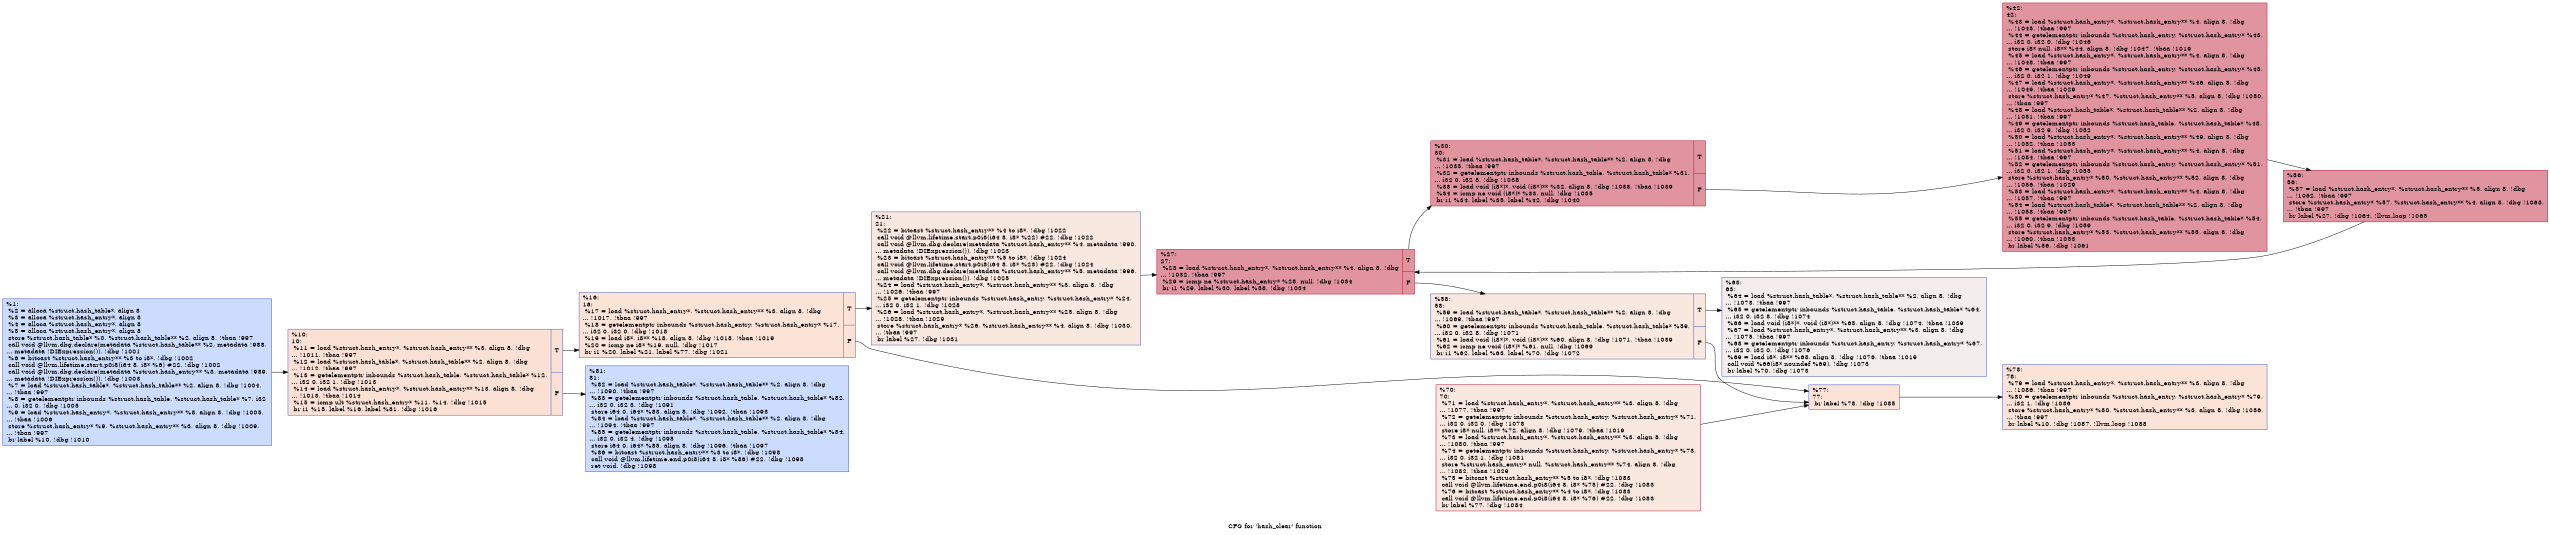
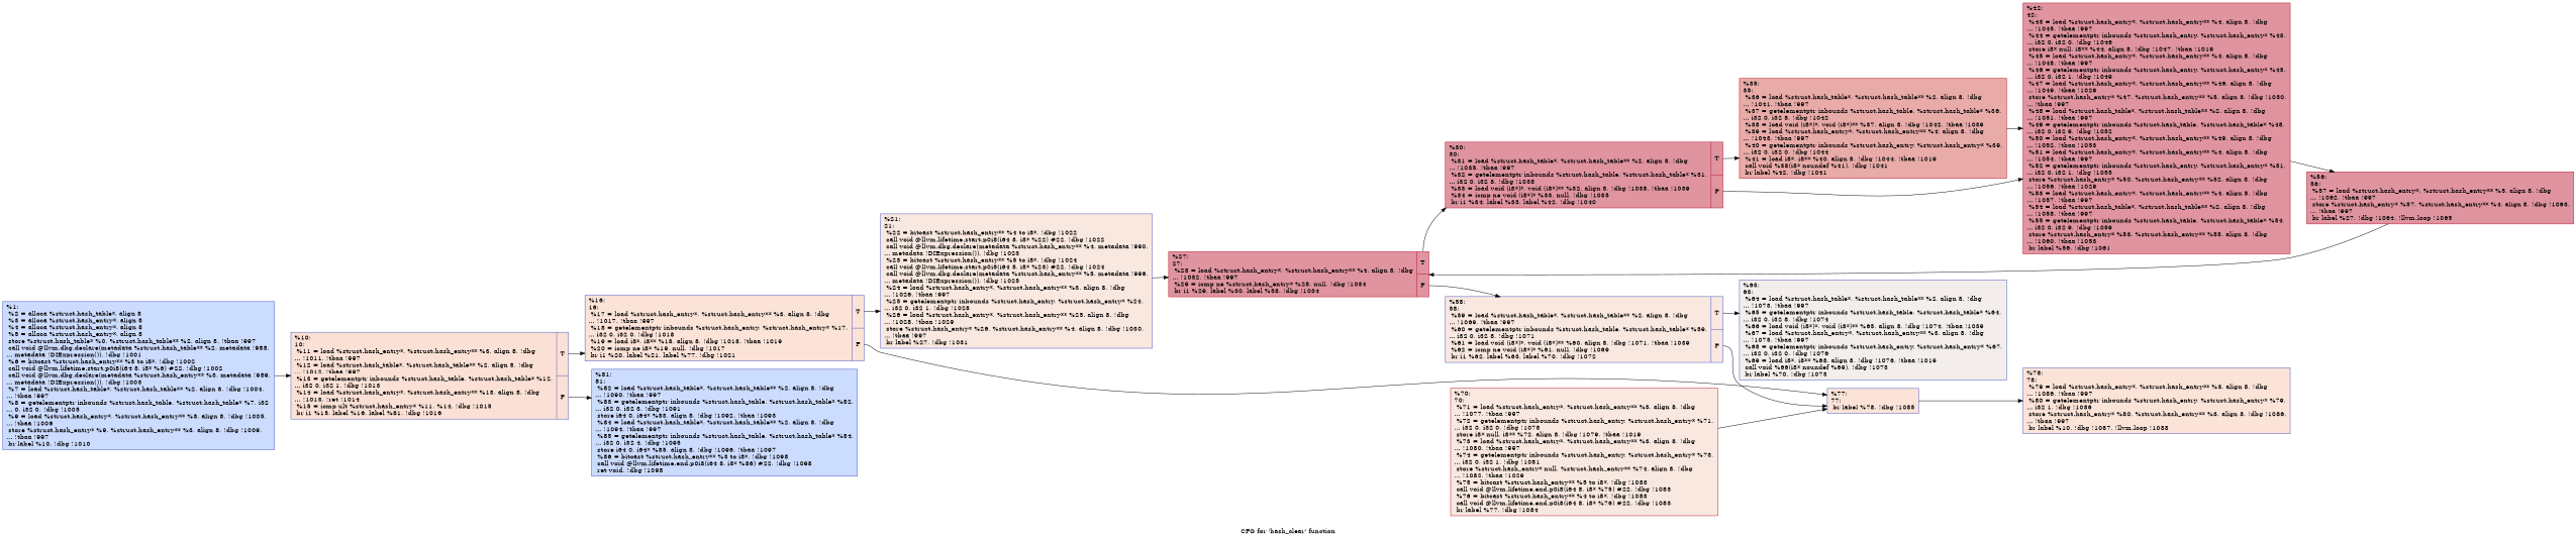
  digraph {
    label="CFG for 'hash_clear' function"
    rankdir=LR
    node [color="#3d50c3ff" fillcolor="#b70d2870" shape=record style=filled]
    n1 [fillcolor="#8caffe70" label="{%1:\l  %2 = alloca %struct.hash_table*, align 8\l  %3 = alloca %struct.hash_entry*, align 8\l  %4 = alloca %struct.hash_entry*, align 8\l  %5 = alloca %struct.hash_entry*, align 8\l  store %struct.hash_table* %0, %struct.hash_table** %2, align 8, !tbaa !997\l  call void @llvm.dbg.declare(metadata %struct.hash_table** %2, metadata !988,\l... metadata !DIExpression()), !dbg !1001\l  %6 = bitcast %struct.hash_entry** %3 to i8*, !dbg !1002\l  call void @llvm.lifetime.start.p0i8(i64 8, i8* %6) #22, !dbg !1002\l  call void @llvm.dbg.declare(metadata %struct.hash_entry** %3, metadata !989,\l... metadata !DIExpression()), !dbg !1003\l  %7 = load %struct.hash_table*, %struct.hash_table** %2, align 8, !dbg !1004,\l... !tbaa !997\l  %8 = getelementptr inbounds %struct.hash_table, %struct.hash_table* %7, i32\l... 0, i32 0, !dbg !1005\l  %9 = load %struct.hash_entry*, %struct.hash_entry** %8, align 8, !dbg !1005,\l... !tbaa !1006\l  store %struct.hash_entry* %9, %struct.hash_entry** %3, align 8, !dbg !1009,\l... !tbaa !997\l  br label %10, !dbg !1010\l}"]
-   n2 [fillcolor="#f7bca170" label="{%10:\l10:                                               \l  %11 = load %struct.hash_entry*, %struct.hash_entry** %3, align 8, !dbg\l... !1011, !tbaa !997\l  %12 = load %struct.hash_table*, %struct.hash_table** %2, align 8, !dbg\l... !1012, !tbaa !997\l  %13 = getelementptr inbounds %struct.hash_table, %struct.hash_table* %12,\l... i32 0, i32 1, !dbg !1013\l  %14 = load %struct.hash_entry*, %struct.hash_entry** %13, align 8, !dbg\l... !1013, !tbaa !1014\l  %15 = icmp ult %struct.hash_entry* %11, %14, !dbg !1015\l  br i1 %15, label %16, label %81, !dbg !1016\l|{<s0>T|<s1>F}}"]
+   n2 [fillcolor="#f7bca170" label="{%10:\l10:                                               \l  %11 = load %struct.hash_entry*, %struct.hash_entry** %3, align 8, !dbg\l... !1011, !tbaa !997\l  %12 = load %struct.hash_table*, %struct.hash_table** %2, align 8, !dbg\l... !1012, !tbaa !997\l  %13 = getelementptr inbounds %struct.hash_table, %struct.hash_table* %12,\l... i32 0, i32 1, !dbg !1013\l  %14 = load %struct.hash_entry*, %struct.hash_entry** %13, align 8, !dbg\l... !1013, !ret !1014\l  %15 = icmp ult %struct.hash_entry* %11, %14, !dbg !1015\l  br i1 %15, label %16, label %81, !dbg !1016\l|{<s0>T|<s1>F}}"]
    n3 [fillcolor="#f6bfa670" label="{%16:\l16:                                               \l  %17 = load %struct.hash_entry*, %struct.hash_entry** %3, align 8, !dbg\l... !1017, !tbaa !997\l  %18 = getelementptr inbounds %struct.hash_entry, %struct.hash_entry* %17,\l... i32 0, i32 0, !dbg !1018\l  %19 = load i8*, i8** %18, align 8, !dbg !1018, !tbaa !1019\l  %20 = icmp ne i8* %19, null, !dbg !1017\l  br i1 %20, label %21, label %77, !dbg !1021\l|{<s0>T|<s1>F}}"]
    n4 [fillcolor="#8caffe70" label="{%81:\l81:                                               \l  %82 = load %struct.hash_table*, %struct.hash_table** %2, align 8, !dbg\l... !1090, !tbaa !997\l  %83 = getelementptr inbounds %struct.hash_table, %struct.hash_table* %82,\l... i32 0, i32 3, !dbg !1091\l  store i64 0, i64* %83, align 8, !dbg !1092, !tbaa !1093\l  %84 = load %struct.hash_table*, %struct.hash_table** %2, align 8, !dbg\l... !1094, !tbaa !997\l  %85 = getelementptr inbounds %struct.hash_table, %struct.hash_table* %84,\l... i32 0, i32 4, !dbg !1095\l  store i64 0, i64* %85, align 8, !dbg !1096, !tbaa !1097\l  %86 = bitcast %struct.hash_entry** %3 to i8*, !dbg !1098\l  call void @llvm.lifetime.end.p0i8(i64 8, i8* %86) #22, !dbg !1098\l  ret void, !dbg !1098\l}"]
    n5 [fillcolor="#f1ccb870" label="{%21:\l21:                                               \l  %22 = bitcast %struct.hash_entry** %4 to i8*, !dbg !1022\l  call void @llvm.lifetime.start.p0i8(i64 8, i8* %22) #22, !dbg !1022\l  call void @llvm.dbg.declare(metadata %struct.hash_entry** %4, metadata !990,\l... metadata !DIExpression()), !dbg !1023\l  %23 = bitcast %struct.hash_entry** %5 to i8*, !dbg !1024\l  call void @llvm.lifetime.start.p0i8(i64 8, i8* %23) #22, !dbg !1024\l  call void @llvm.dbg.declare(metadata %struct.hash_entry** %5, metadata !996,\l... metadata !DIExpression()), !dbg !1025\l  %24 = load %struct.hash_entry*, %struct.hash_entry** %3, align 8, !dbg\l... !1026, !tbaa !997\l  %25 = getelementptr inbounds %struct.hash_entry, %struct.hash_entry* %24,\l... i32 0, i32 1, !dbg !1028\l  %26 = load %struct.hash_entry*, %struct.hash_entry** %25, align 8, !dbg\l... !1028, !tbaa !1029\l  store %struct.hash_entry* %26, %struct.hash_entry** %4, align 8, !dbg !1030,\l... !tbaa !997\l  br label %27, !dbg !1031\l}"]
    n6 [fillcolor="#f6bfa670" label="{%77:\l77:                                               \l  br label %78, !dbg !1085\l}"]
    n7 [color="#b70d28ff" label="{%27:\l27:                                               \l  %28 = load %struct.hash_entry*, %struct.hash_entry** %4, align 8, !dbg\l... !1032, !tbaa !997\l  %29 = icmp ne %struct.hash_entry* %28, null, !dbg !1034\l  br i1 %29, label %30, label %58, !dbg !1034\l|{<s0>T|<s1>F}}"]
    n8 [fillcolor="#f6bfa670" label="{%78:\l78:                                               \l  %79 = load %struct.hash_entry*, %struct.hash_entry** %3, align 8, !dbg\l... !1086, !tbaa !997\l  %80 = getelementptr inbounds %struct.hash_entry, %struct.hash_entry* %79,\l... i32 1, !dbg !1086\l  store %struct.hash_entry* %80, %struct.hash_entry** %3, align 8, !dbg !1086,\l... !tbaa !997\l  br label %10, !dbg !1087, !llvm.loop !1088\l}"]
    n9 [color="#b70d28ff" label="{%30:\l30:                                               \l  %31 = load %struct.hash_table*, %struct.hash_table** %2, align 8, !dbg\l... !1035, !tbaa !997\l  %32 = getelementptr inbounds %struct.hash_table, %struct.hash_table* %31,\l... i32 0, i32 8, !dbg !1038\l  %33 = load void (i8*)*, void (i8*)** %32, align 8, !dbg !1038, !tbaa !1039\l  %34 = icmp ne void (i8*)* %33, null, !dbg !1035\l  br i1 %34, label %35, label %42, !dbg !1040\l|{<s0>T|<s1>F}}"]
    n10 [fillcolor="#f1ccb870" label="{%58:\l58:                                               \l  %59 = load %struct.hash_table*, %struct.hash_table** %2, align 8, !dbg\l... !1069, !tbaa !997\l  %60 = getelementptr inbounds %struct.hash_table, %struct.hash_table* %59,\l... i32 0, i32 8, !dbg !1071\l  %61 = load void (i8*)*, void (i8*)** %60, align 8, !dbg !1071, !tbaa !1039\l  %62 = icmp ne void (i8*)* %61, null, !dbg !1069\l  br i1 %62, label %63, label %70, !dbg !1072\l|{<s0>T|<s1>F}}"]
+   n11 [color="#b70d28ff" fillcolor="#cc403a70" label="{%35:\l35:                                               \l  %36 = load %struct.hash_table*, %struct.hash_table** %2, align 8, !dbg\l... !1041, !tbaa !997\l  %37 = getelementptr inbounds %struct.hash_table, %struct.hash_table* %36,\l... i32 0, i32 8, !dbg !1042\l  %38 = load void (i8*)*, void (i8*)** %37, align 8, !dbg !1042, !tbaa !1039\l  %39 = load %struct.hash_entry*, %struct.hash_entry** %4, align 8, !dbg\l... !1043, !tbaa !997\l  %40 = getelementptr inbounds %struct.hash_entry, %struct.hash_entry* %39,\l... i32 0, i32 0, !dbg !1044\l  %41 = load i8*, i8** %40, align 8, !dbg !1044, !tbaa !1019\l  call void %38(i8* noundef %41), !dbg !1041\l  br label %42, !dbg !1041\l}"]
    n12 [color="#b70d28ff" label="{%42:\l42:                                               \l  %43 = load %struct.hash_entry*, %struct.hash_entry** %4, align 8, !dbg\l... !1045, !tbaa !997\l  %44 = getelementptr inbounds %struct.hash_entry, %struct.hash_entry* %43,\l... i32 0, i32 0, !dbg !1046\l  store i8* null, i8** %44, align 8, !dbg !1047, !tbaa !1019\l  %45 = load %struct.hash_entry*, %struct.hash_entry** %4, align 8, !dbg\l... !1048, !tbaa !997\l  %46 = getelementptr inbounds %struct.hash_entry, %struct.hash_entry* %45,\l... i32 0, i32 1, !dbg !1049\l  %47 = load %struct.hash_entry*, %struct.hash_entry** %46, align 8, !dbg\l... !1049, !tbaa !1029\l  store %struct.hash_entry* %47, %struct.hash_entry** %5, align 8, !dbg !1050,\l... !tbaa !997\l  %48 = load %struct.hash_table*, %struct.hash_table** %2, align 8, !dbg\l... !1051, !tbaa !997\l  %49 = getelementptr inbounds %struct.hash_table, %struct.hash_table* %48,\l... i32 0, i32 9, !dbg !1052\l  %50 = load %struct.hash_entry*, %struct.hash_entry** %49, align 8, !dbg\l... !1052, !tbaa !1053\l  %51 = load %struct.hash_entry*, %struct.hash_entry** %4, align 8, !dbg\l... !1054, !tbaa !997\l  %52 = getelementptr inbounds %struct.hash_entry, %struct.hash_entry* %51,\l... i32 0, i32 1, !dbg !1055\l  store %struct.hash_entry* %50, %struct.hash_entry** %52, align 8, !dbg\l... !1056, !tbaa !1029\l  %53 = load %struct.hash_entry*, %struct.hash_entry** %4, align 8, !dbg\l... !1057, !tbaa !997\l  %54 = load %struct.hash_table*, %struct.hash_table** %2, align 8, !dbg\l... !1058, !tbaa !997\l  %55 = getelementptr inbounds %struct.hash_table, %struct.hash_table* %54,\l... i32 0, i32 9, !dbg !1059\l  store %struct.hash_entry* %53, %struct.hash_entry** %55, align 8, !dbg\l... !1060, !tbaa !1053\l  br label %56, !dbg !1061\l}"]
    n13 [fillcolor="#e5d8d170" label="{%63:\l63:                                               \l  %64 = load %struct.hash_table*, %struct.hash_table** %2, align 8, !dbg\l... !1073, !tbaa !997\l  %65 = getelementptr inbounds %struct.hash_table, %struct.hash_table* %64,\l... i32 0, i32 8, !dbg !1074\l  %66 = load void (i8*)*, void (i8*)** %65, align 8, !dbg !1074, !tbaa !1039\l  %67 = load %struct.hash_entry*, %struct.hash_entry** %3, align 8, !dbg\l... !1075, !tbaa !997\l  %68 = getelementptr inbounds %struct.hash_entry, %struct.hash_entry* %67,\l... i32 0, i32 0, !dbg !1076\l  %69 = load i8*, i8** %68, align 8, !dbg !1076, !tbaa !1019\l  call void %66(i8* noundef %69), !dbg !1073\l  br label %70, !dbg !1073\l}"]
    n14 [color="#b70d28ff" label="{%56:\l56:                                               \l  %57 = load %struct.hash_entry*, %struct.hash_entry** %5, align 8, !dbg\l... !1062, !tbaa !997\l  store %struct.hash_entry* %57, %struct.hash_entry** %4, align 8, !dbg !1063,\l... !tbaa !997\l  br label %27, !dbg !1064, !llvm.loop !1065\l}"]
    n15 [color="#b70d28ff" fillcolor="#f1ccb870" label="{%70:\l70:                                               \l  %71 = load %struct.hash_entry*, %struct.hash_entry** %3, align 8, !dbg\l... !1077, !tbaa !997\l  %72 = getelementptr inbounds %struct.hash_entry, %struct.hash_entry* %71,\l... i32 0, i32 0, !dbg !1078\l  store i8* null, i8** %72, align 8, !dbg !1079, !tbaa !1019\l  %73 = load %struct.hash_entry*, %struct.hash_entry** %3, align 8, !dbg\l... !1080, !tbaa !997\l  %74 = getelementptr inbounds %struct.hash_entry, %struct.hash_entry* %73,\l... i32 0, i32 1, !dbg !1081\l  store %struct.hash_entry* null, %struct.hash_entry** %74, align 8, !dbg\l... !1082, !tbaa !1029\l  %75 = bitcast %struct.hash_entry** %5 to i8*, !dbg !1083\l  call void @llvm.lifetime.end.p0i8(i64 8, i8* %75) #22, !dbg !1083\l  %76 = bitcast %struct.hash_entry** %4 to i8*, !dbg !1083\l  call void @llvm.lifetime.end.p0i8(i64 8, i8* %76) #22, !dbg !1083\l  br label %77, !dbg !1084\l}"]
    n1 -> n2
    n2 -> n3 [tailport=s0]
    n2 -> n4 [tailport=s1]
    n3 -> n5 [tailport=s0]
    n3 -> n6 [tailport=s1]
    n5 -> n7
    n6 -> n8
    n7 -> n9 [tailport=s0]
    n7 -> n10 [tailport=s1]
+   n9 -> n11 [tailport=s0]
    n9 -> n12 [tailport=s1]
    n10 -> n6 [tailport=s1]
    n10 -> n13 [tailport=s0]
+   n11 -> n12
    n12 -> n14
    n14 -> n7
    n15 -> n6
  }
